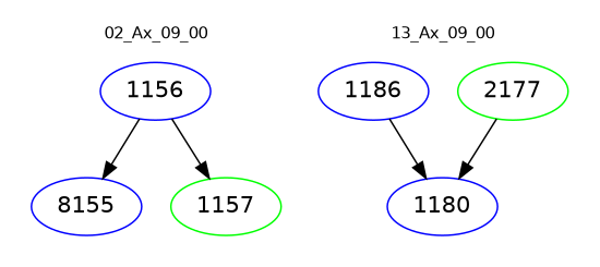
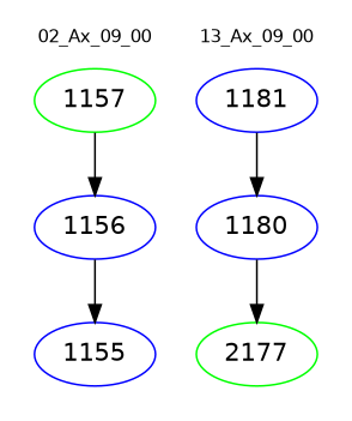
  digraph {
    fontname="DejaVu Sans"
    node [color=blue fontname="DejaVu Sans"]
    edge [color=black fontname="DejaVu Sans"]
    n1 [label=1156]
-   n2 [label=8155]
+   n2 [label=1155]
    n3 [color=green label=1157]
    n4 [label=1180]
    n5 [color=green label=2177]
-   n6 [label=1186]
+   n6 [label=1181]
    subgraph cluster_1 {
      color=white
      fontsize=10
      label="02_Ax_09_00"
      n1
      n2
      n3
    }
    subgraph cluster_2 {
      color=white
      fontsize=10
      label="13_Ax_09_00"
      n4
      n5
      n6
    }
    n1 -> n2
-   n1 -> n3
-   n5 -> n4
+   n3 -> n1
+   n4 -> n5
    n6 -> n4
  }
